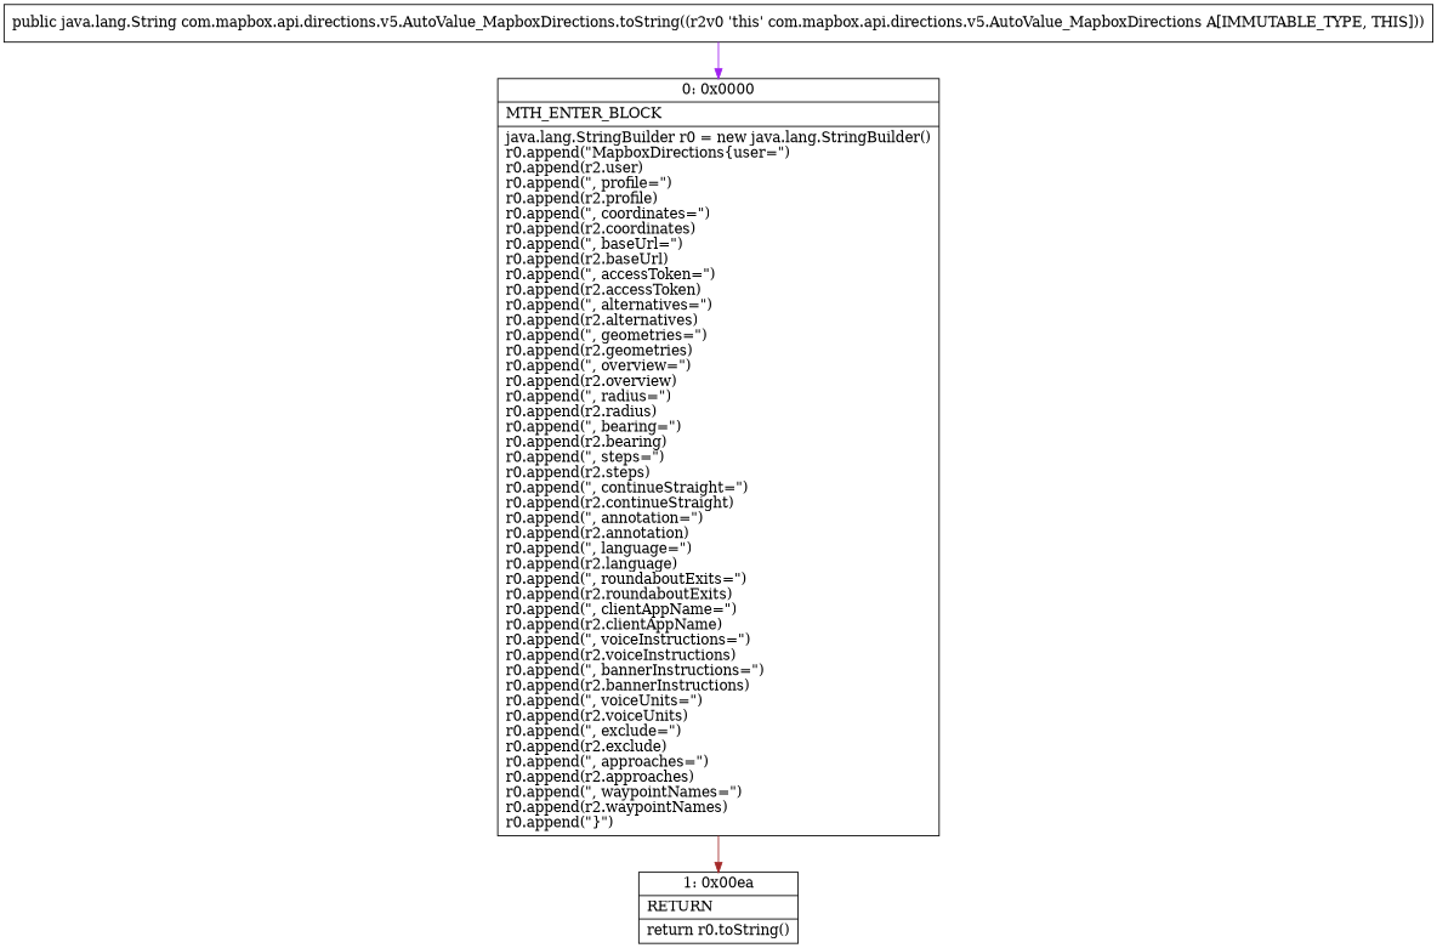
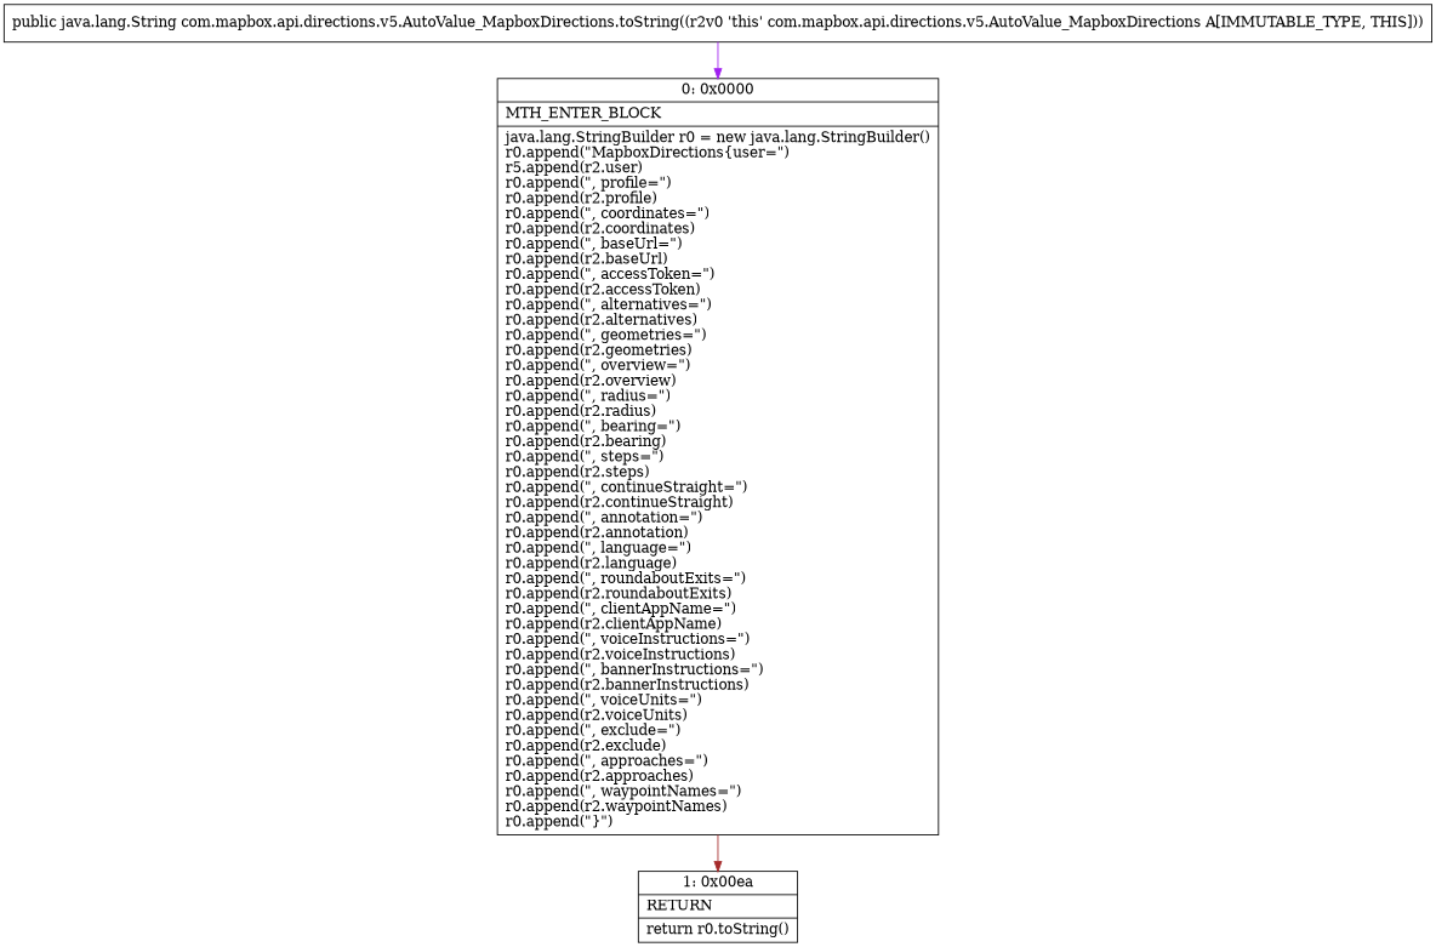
  digraph {
    node [shape=record]
-   n1 [label="{0\:\ 0x0000|MTH_ENTER_BLOCK\l|java.lang.StringBuilder r0 = new java.lang.StringBuilder()\lr0.append(\"MapboxDirections\{user=\")\lr0.append(r2.user)\lr0.append(\", profile=\")\lr0.append(r2.profile)\lr0.append(\", coordinates=\")\lr0.append(r2.coordinates)\lr0.append(\", baseUrl=\")\lr0.append(r2.baseUrl)\lr0.append(\", accessToken=\")\lr0.append(r2.accessToken)\lr0.append(\", alternatives=\")\lr0.append(r2.alternatives)\lr0.append(\", geometries=\")\lr0.append(r2.geometries)\lr0.append(\", overview=\")\lr0.append(r2.overview)\lr0.append(\", radius=\")\lr0.append(r2.radius)\lr0.append(\", bearing=\")\lr0.append(r2.bearing)\lr0.append(\", steps=\")\lr0.append(r2.steps)\lr0.append(\", continueStraight=\")\lr0.append(r2.continueStraight)\lr0.append(\", annotation=\")\lr0.append(r2.annotation)\lr0.append(\", language=\")\lr0.append(r2.language)\lr0.append(\", roundaboutExits=\")\lr0.append(r2.roundaboutExits)\lr0.append(\", clientAppName=\")\lr0.append(r2.clientAppName)\lr0.append(\", voiceInstructions=\")\lr0.append(r2.voiceInstructions)\lr0.append(\", bannerInstructions=\")\lr0.append(r2.bannerInstructions)\lr0.append(\", voiceUnits=\")\lr0.append(r2.voiceUnits)\lr0.append(\", exclude=\")\lr0.append(r2.exclude)\lr0.append(\", approaches=\")\lr0.append(r2.approaches)\lr0.append(\", waypointNames=\")\lr0.append(r2.waypointNames)\lr0.append(\"\}\")\l}"]
+   n1 [label="{0\:\ 0x0000|MTH_ENTER_BLOCK\l|java.lang.StringBuilder r0 = new java.lang.StringBuilder()\lr0.append(\"MapboxDirections\{user=\")\lr5.append(r2.user)\lr0.append(\", profile=\")\lr0.append(r2.profile)\lr0.append(\", coordinates=\")\lr0.append(r2.coordinates)\lr0.append(\", baseUrl=\")\lr0.append(r2.baseUrl)\lr0.append(\", accessToken=\")\lr0.append(r2.accessToken)\lr0.append(\", alternatives=\")\lr0.append(r2.alternatives)\lr0.append(\", geometries=\")\lr0.append(r2.geometries)\lr0.append(\", overview=\")\lr0.append(r2.overview)\lr0.append(\", radius=\")\lr0.append(r2.radius)\lr0.append(\", bearing=\")\lr0.append(r2.bearing)\lr0.append(\", steps=\")\lr0.append(r2.steps)\lr0.append(\", continueStraight=\")\lr0.append(r2.continueStraight)\lr0.append(\", annotation=\")\lr0.append(r2.annotation)\lr0.append(\", language=\")\lr0.append(r2.language)\lr0.append(\", roundaboutExits=\")\lr0.append(r2.roundaboutExits)\lr0.append(\", clientAppName=\")\lr0.append(r2.clientAppName)\lr0.append(\", voiceInstructions=\")\lr0.append(r2.voiceInstructions)\lr0.append(\", bannerInstructions=\")\lr0.append(r2.bannerInstructions)\lr0.append(\", voiceUnits=\")\lr0.append(r2.voiceUnits)\lr0.append(\", exclude=\")\lr0.append(r2.exclude)\lr0.append(\", approaches=\")\lr0.append(r2.approaches)\lr0.append(\", waypointNames=\")\lr0.append(r2.waypointNames)\lr0.append(\"\}\")\l}"]
    n2 [label="{1\:\ 0x00ea|RETURN\l|return r0.toString()\l}"]
    n3 [label="{public java.lang.String com.mapbox.api.directions.v5.AutoValue_MapboxDirections.toString((r2v0 'this' com.mapbox.api.directions.v5.AutoValue_MapboxDirections A[IMMUTABLE_TYPE, THIS])) }"]
    n1 -> n2 [color=brown]
    n3 -> n1 [color=purple]
  }
